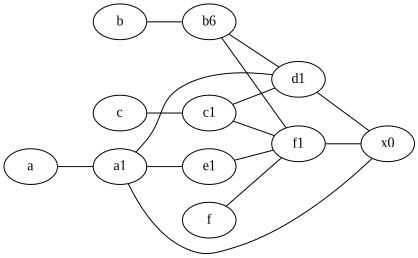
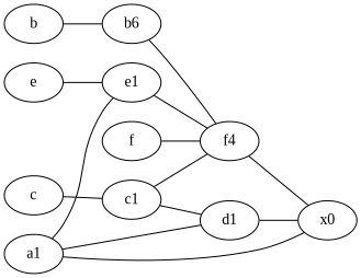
  graph {
    fontname="Liberation Serif"
    rankdir=LR
    node [fontname="Liberation Serif" labelfontsize=50]
    edge [fontname="Liberation Serif"]
    c1
-   f1
+   f1 [label=f4]
    d1
    x0
    n5 [label=b6]
    b
    a1
    e1
-   a
+   e
    c
    f
    c1 -- f1
    c1 -- d1
    f1 -- x0
    d1 -- x0
    n5 -- f1
-   n5 -- d1
    b -- n5
    a1 -- d1
    a1 -- x0
    a1 -- e1
    e1 -- f1
-   a -- a1
+   e -- e1
    c -- c1
    f -- f1
  }
